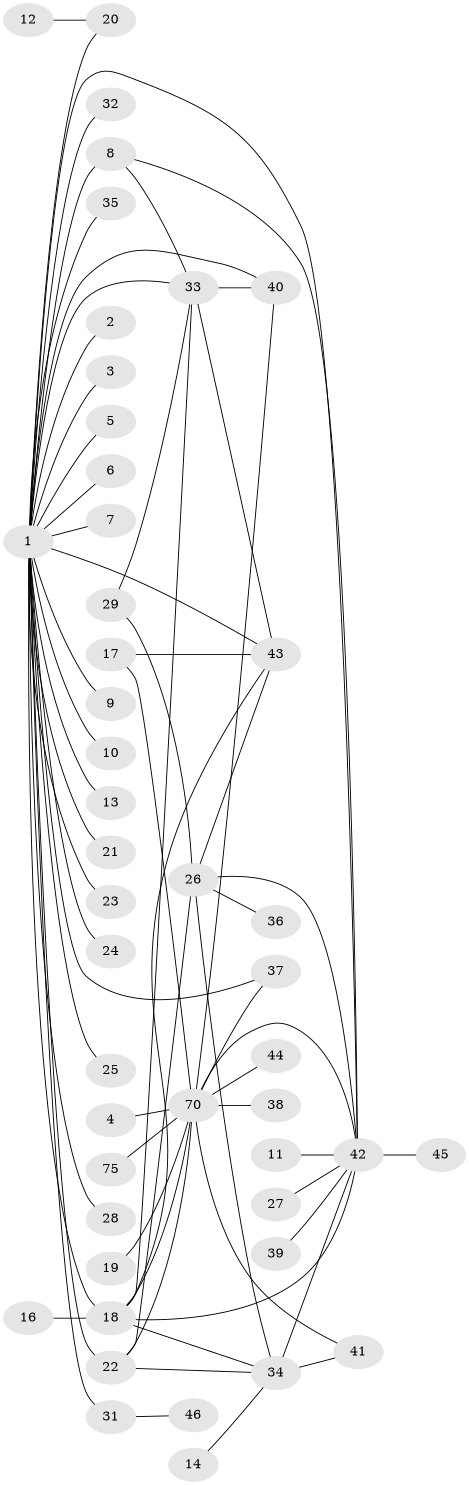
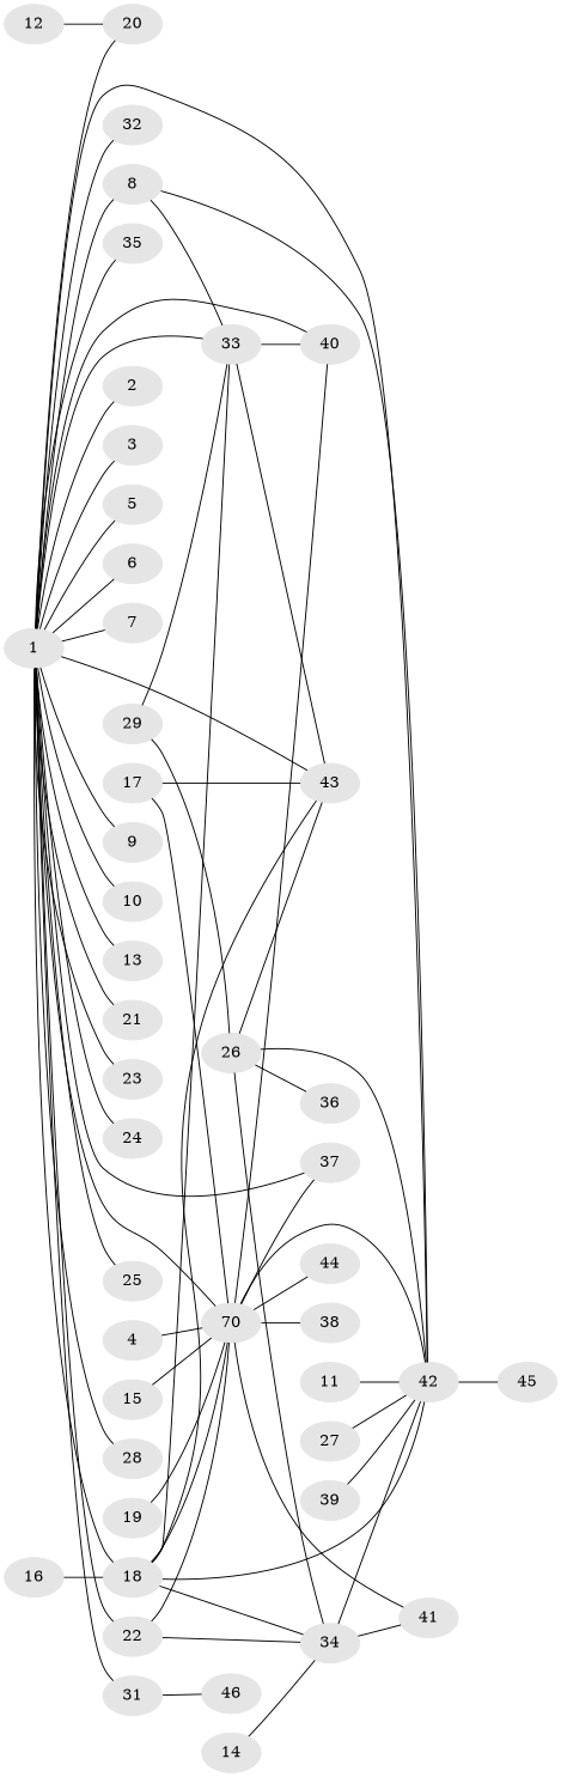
  graph {
    rankdir=LR
    node [color=gray90 style=filled]
    edge [weight=1.0]
    1
    2
    3
    5
    6
    7
    8
    9
    10
    13
    18
    20
    21
    22
    23
    24
    25
    28
    n19 [label=70]
    31
    32
    33
    35
    37
    40
    42
    43
    34
    26
    38
    41
    44
    46
    45
    4
    36
    11
    12
    14
-   15 [label=75]
+   15
    16
    17
    19
    27
    29
    39
    1 -- 2
    1 -- 3
    1 -- 5
    1 -- 6
    1 -- 7
    1 -- 8
    1 -- 9
    1 -- 10
    1 -- 13
    1 -- 18 [weight=2.0]
    1 -- 20 [weight=2.0]
    1 -- 21
    1 -- 22 [weight=2.0]
    1 -- 23
    1 -- 24
    1 -- 25
    1 -- 28
+   1 -- n19
    1 -- 31
    1 -- 32
    1 -- 33 [weight=4.0]
    1 -- 35
    1 -- 37
    1 -- 40
    1 -- 42
    1 -- 43
    8 -- 33
    8 -- 42
    18 -- n19
    18 -- 33
    18 -- 42
    18 -- 43
    18 -- 34
    22 -- n19
    22 -- 34
-   22 -- 26
    n19 -- 37
    n19 -- 40
    n19 -- 42
    n19 -- 38
    n19 -- 41
    n19 -- 44
    31 -- 46
    33 -- 40
    33 -- 43
    42 -- 45
    34 -- 42 [weight=2.0]
    34 -- 41
    26 -- 42 [weight=2.0]
    26 -- 43
    26 -- 34
    26 -- 36
    4 -- n19
    11 -- 42
    12 -- 20
    14 -- 34
    15 -- n19
    16 -- 18
    17 -- n19
    17 -- 43
    19 -- n19
    27 -- 42
    29 -- 33
    29 -- 26
    39 -- 42
  }
